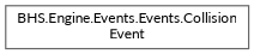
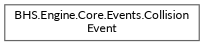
  digraph {
    rankdir=LR
    fontname=Lato
-   n1 [color=grey40 fillcolor=white fontname=Lato fontsize=10 height=0.2 label="BHS.Engine.Events.Events.Collision\lEvent" shape=box style=filled width=0.4]
+   n1 [color=grey40 fillcolor=white fontname=Lato fontsize=10 height=0.2 label="BHS.Engine.Core.Events.Collision\lEvent" shape=box style=filled width=0.4]
  }
